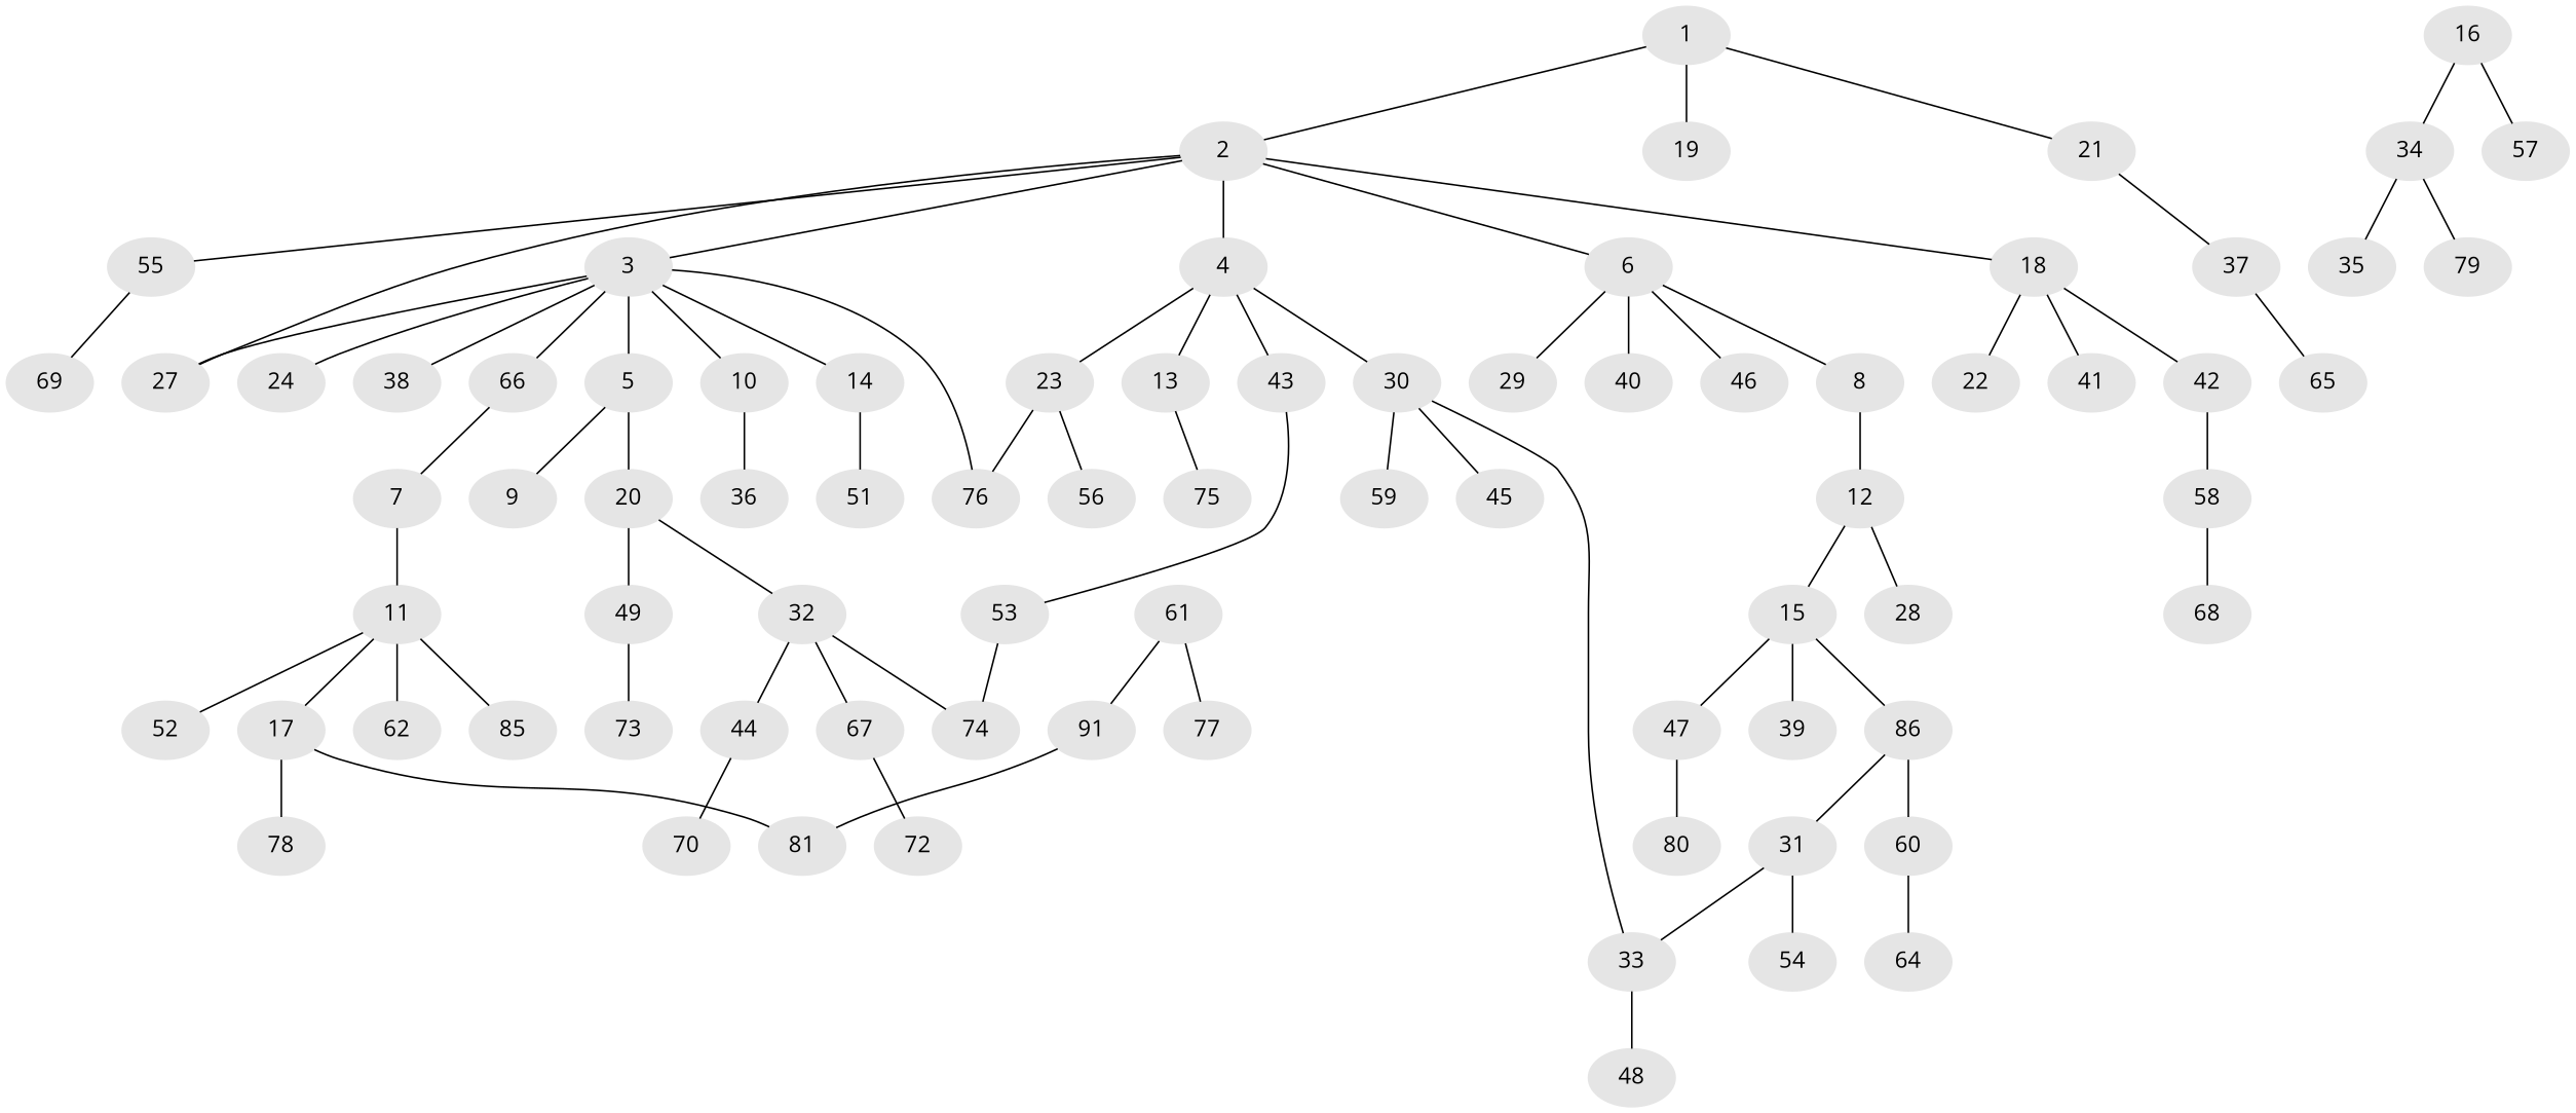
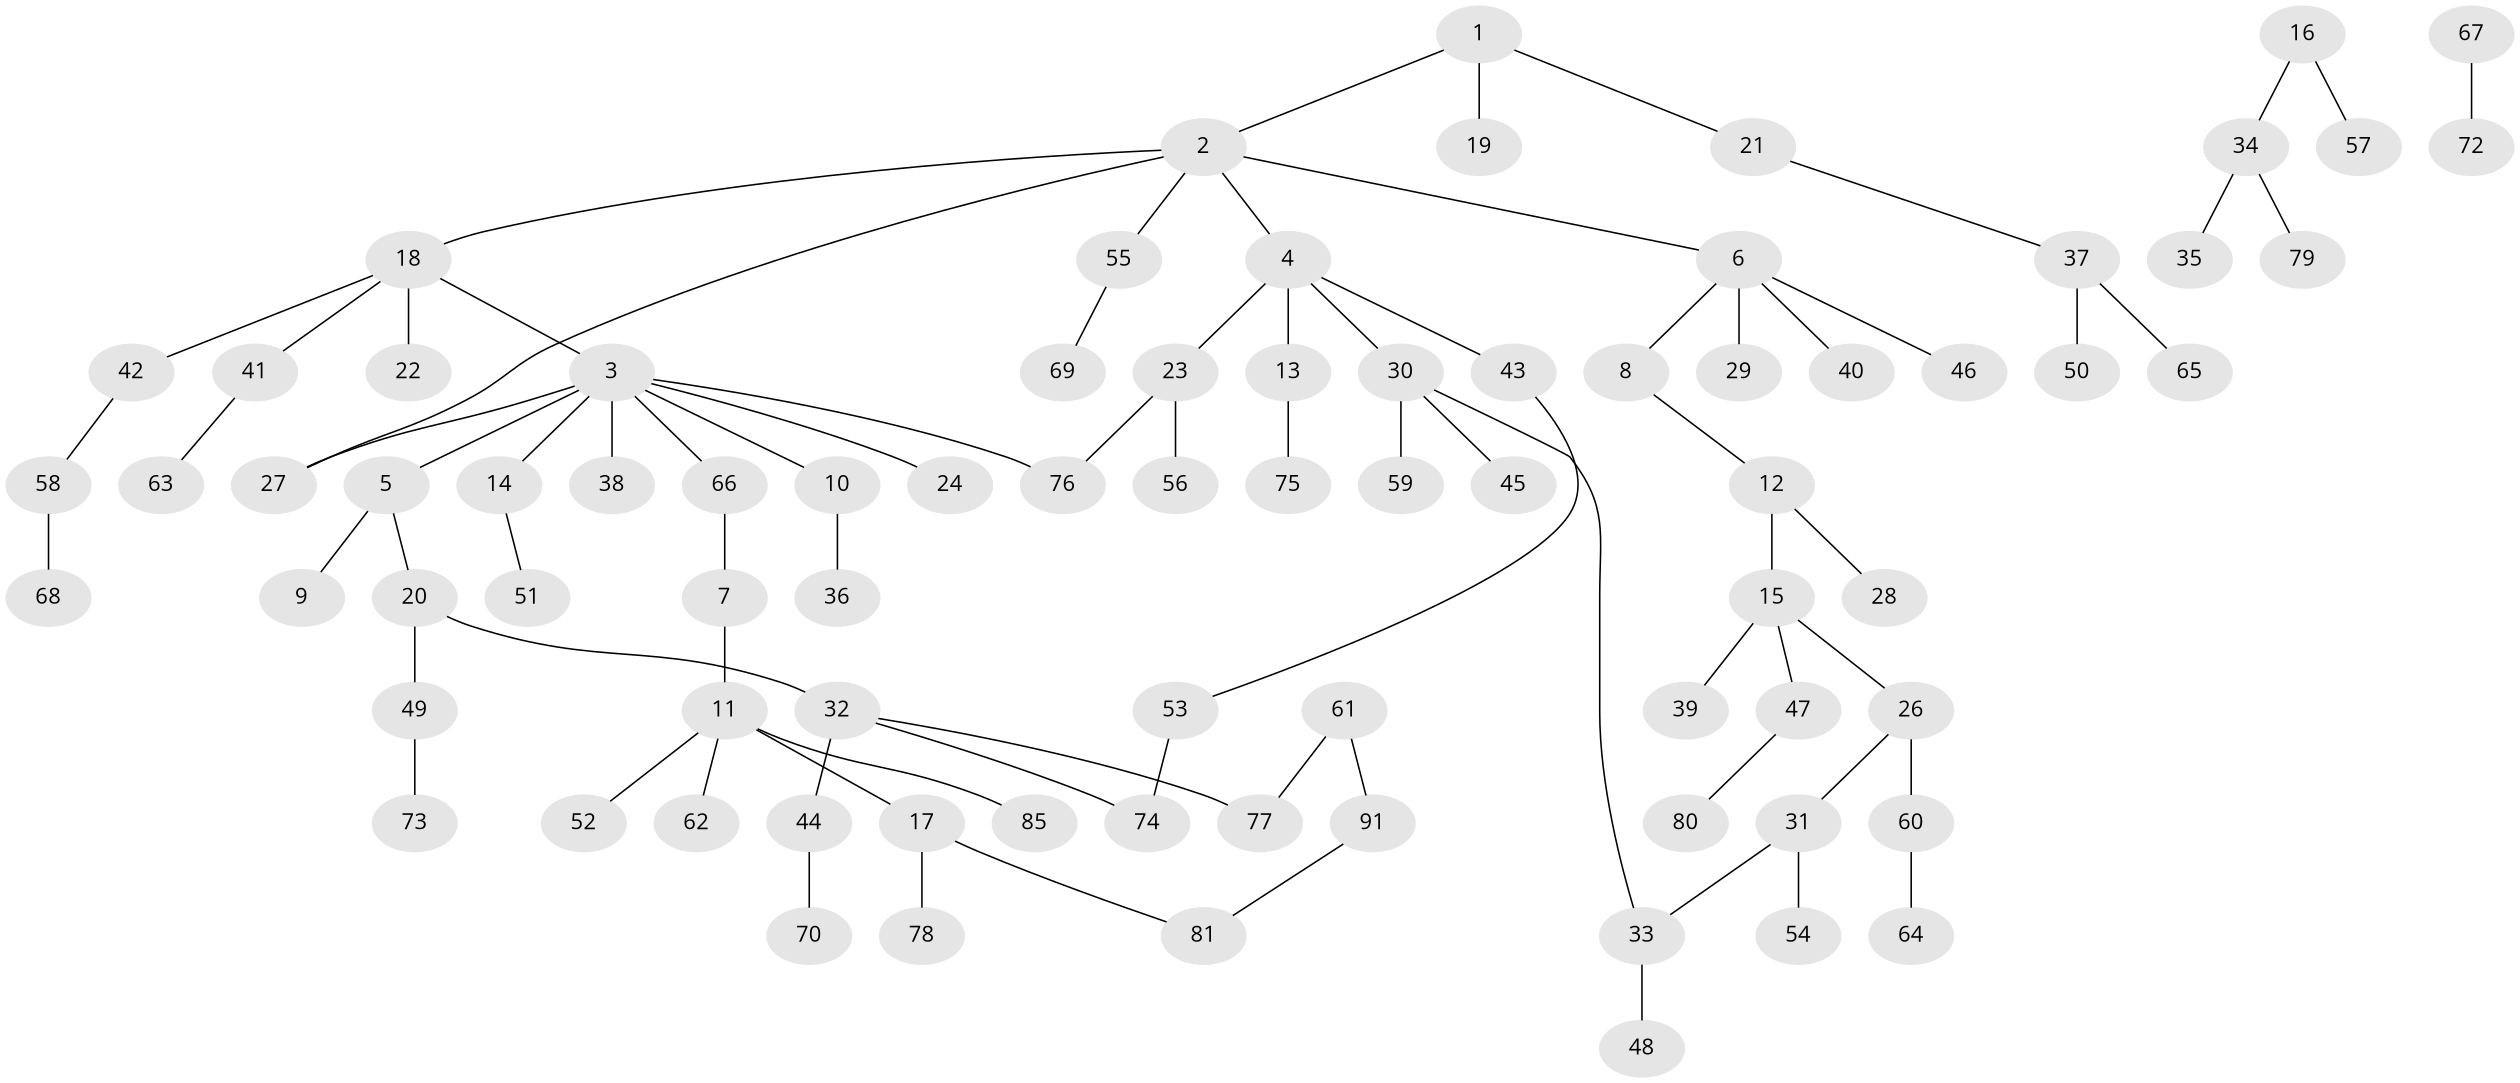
  graph {
    fontname="Open Sans"
    node [color=gray90 fontname="Open Sans" style=filled]
    edge [fontname="Open Sans"]
    1
    2
    19
    21
    3
    4
    6
    18
    27
    55
    37
    5
    10
    14
    24
    38
    66
    76
    13
    23
    30
    43
    8
    29
    40
    46
    22
    41
    42
    69
    9
    20
    36
    51
    16
    34
    57
    7
    75
    56
    33
    45
    59
    53
    11
    32
    49
    12
    17
    n50 [label=85]
    52
    62
    15
    28
    78
    81
-   26 [label=86]
+   26
    39
    47
    31
    60
    80
    35
    79
+   63
    58
    44
    67
    74
    73
+   50
    65
    54
    64
    48
    70
    72
    68
    n79 [label=91]
    61
    77
    1 -- 2
    1 -- 19
    1 -- 21
-   2 -- 3
+   18 -- 3
    2 -- 4
    2 -- 6
    2 -- 18
    2 -- 27
    2 -- 55
    21 -- 37
    3 -- 27
    3 -- 5
    3 -- 10
    3 -- 14
    3 -- 24
    3 -- 38
    3 -- 66
    3 -- 76
    4 -- 13
    4 -- 23
    4 -- 30
    4 -- 43
    6 -- 8
    6 -- 29
    6 -- 40
    6 -- 46
    18 -- 22
    18 -- 41
    18 -- 42
    55 -- 69
+   37 -- 50
    37 -- 65
    5 -- 9
    5 -- 20
    10 -- 36
    14 -- 51
    66 -- 7
    13 -- 75
    23 -- 76
    23 -- 56
    30 -- 33
    30 -- 45
    30 -- 59
    43 -- 53
    8 -- 12
+   41 -- 63
    42 -- 58
    20 -- 32
    20 -- 49
    16 -- 34
    16 -- 57
    34 -- 35
    34 -- 79
    7 -- 11
    33 -- 48
    53 -- 74
    11 -- 17
    11 -- n50
    11 -- 52
    11 -- 62
    32 -- 44
-   32 -- 67
+   32 -- 77
    32 -- 74
    49 -- 73
    12 -- 15
    12 -- 28
    17 -- 78
    17 -- 81
    15 -- 26
    15 -- 39
    15 -- 47
    26 -- 31
    26 -- 60
    47 -- 80
    31 -- 33
    31 -- 54
    60 -- 64
    58 -- 68
    44 -- 70
    67 -- 72
    n79 -- 81
    61 -- n79
    61 -- 77
  }
